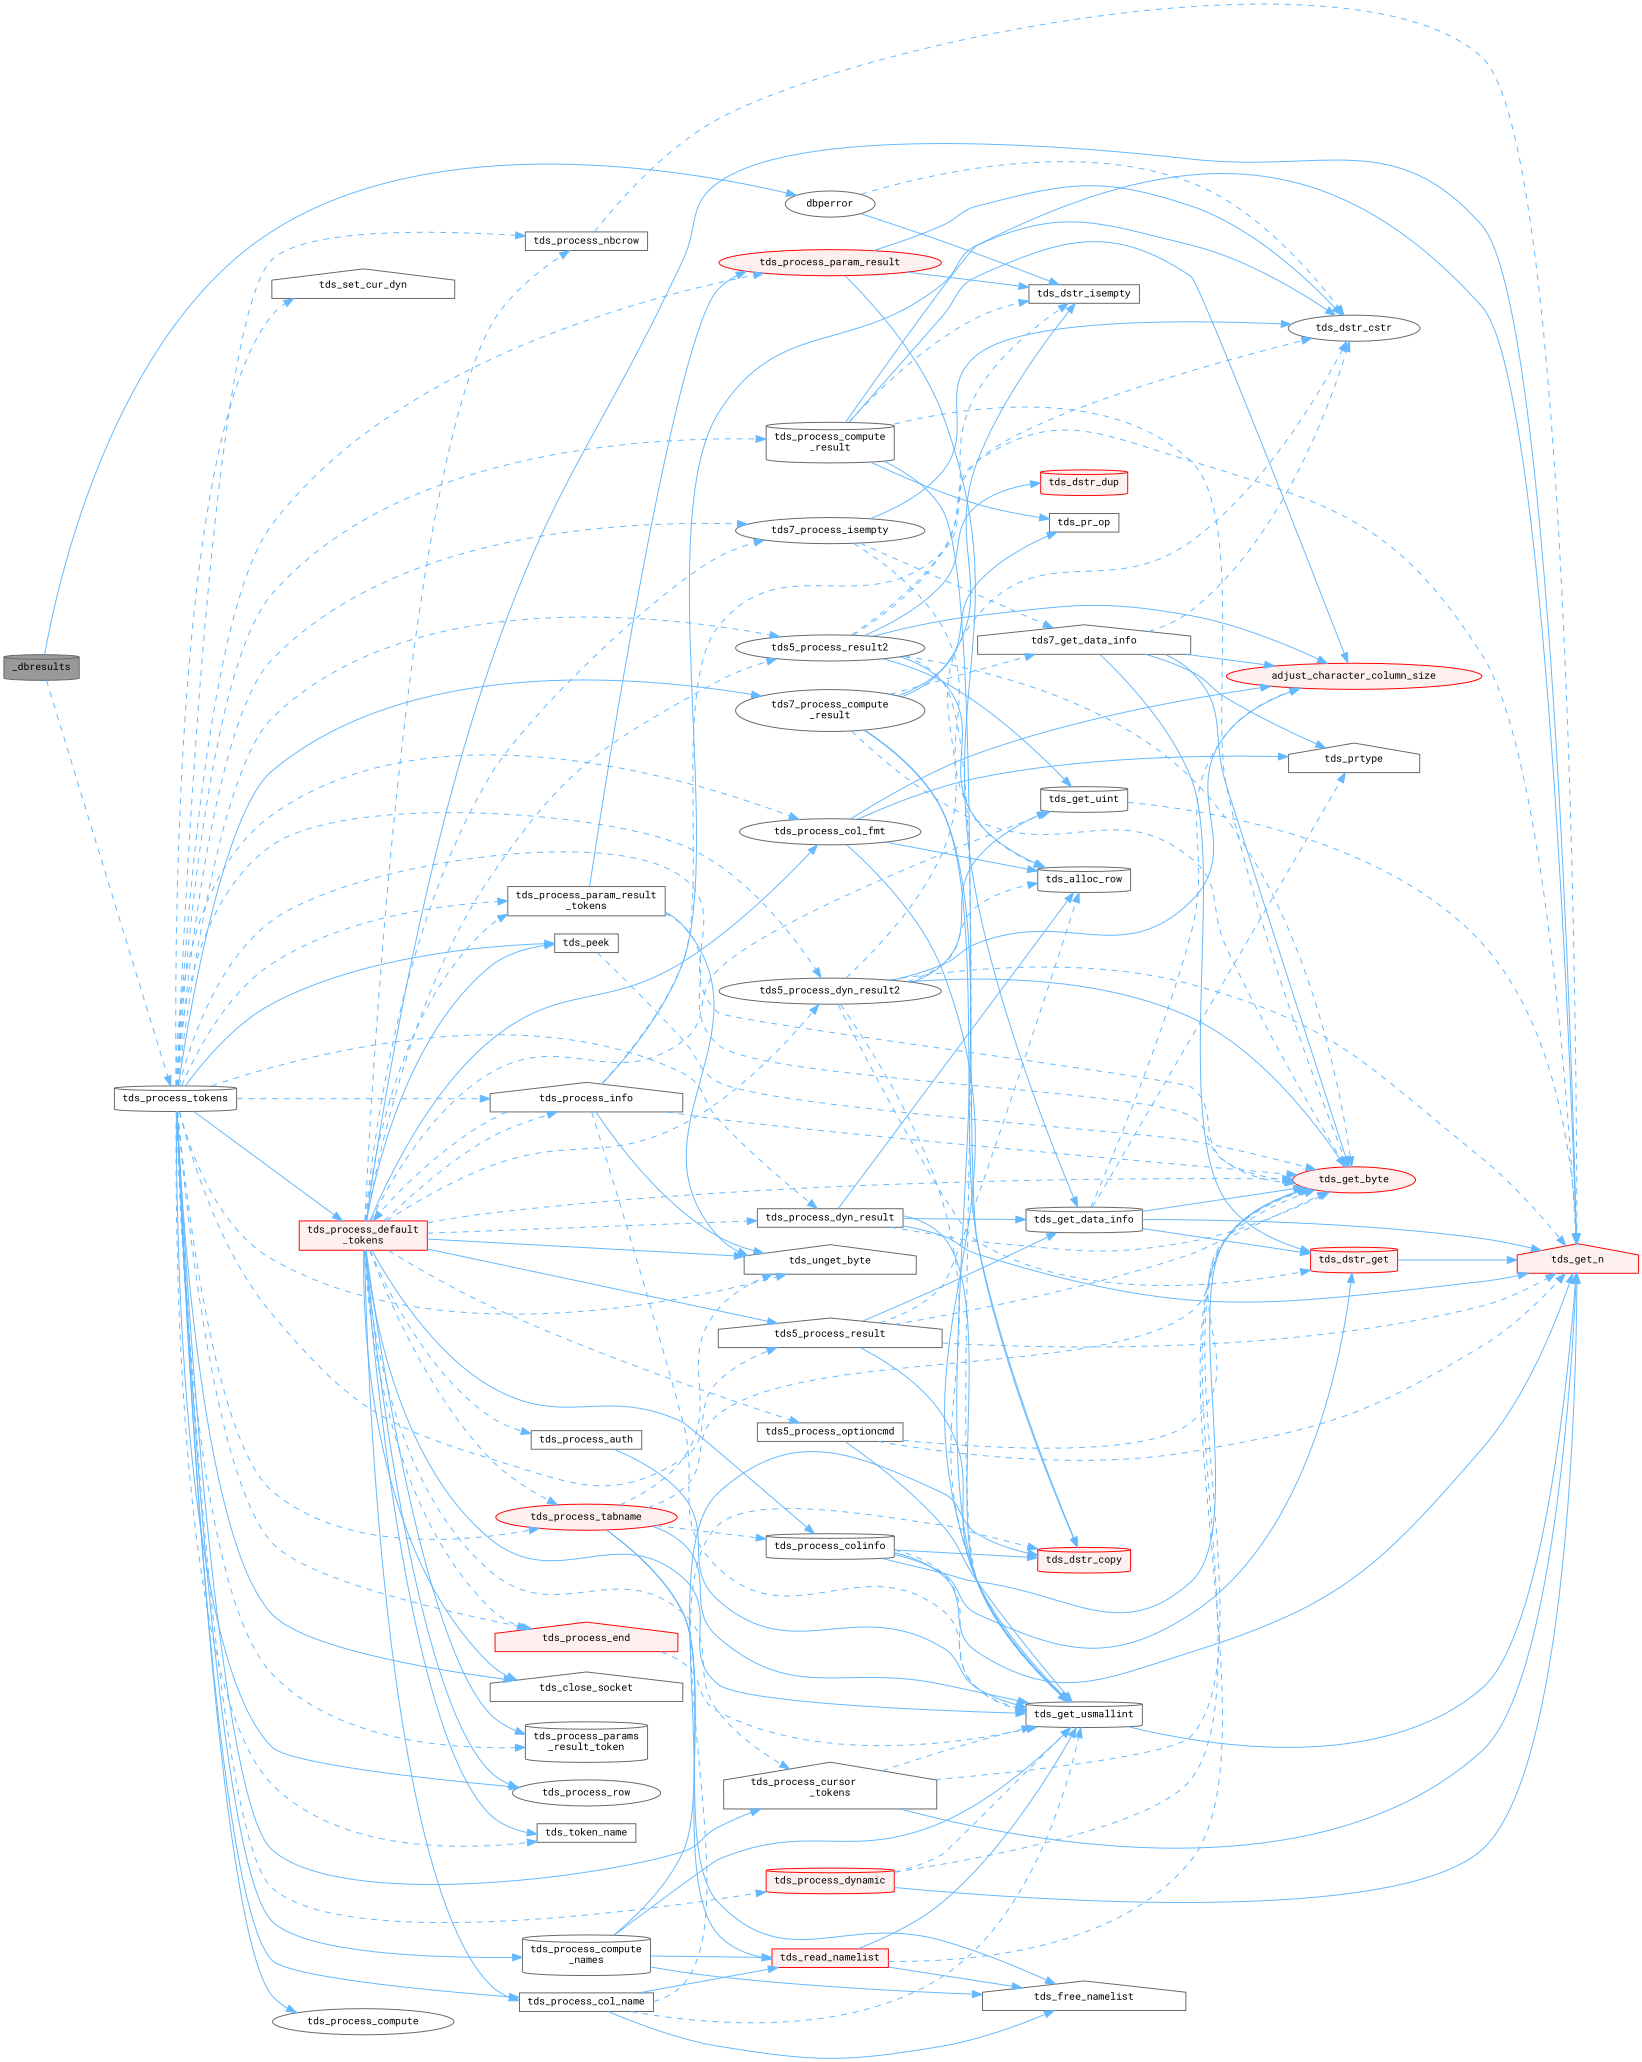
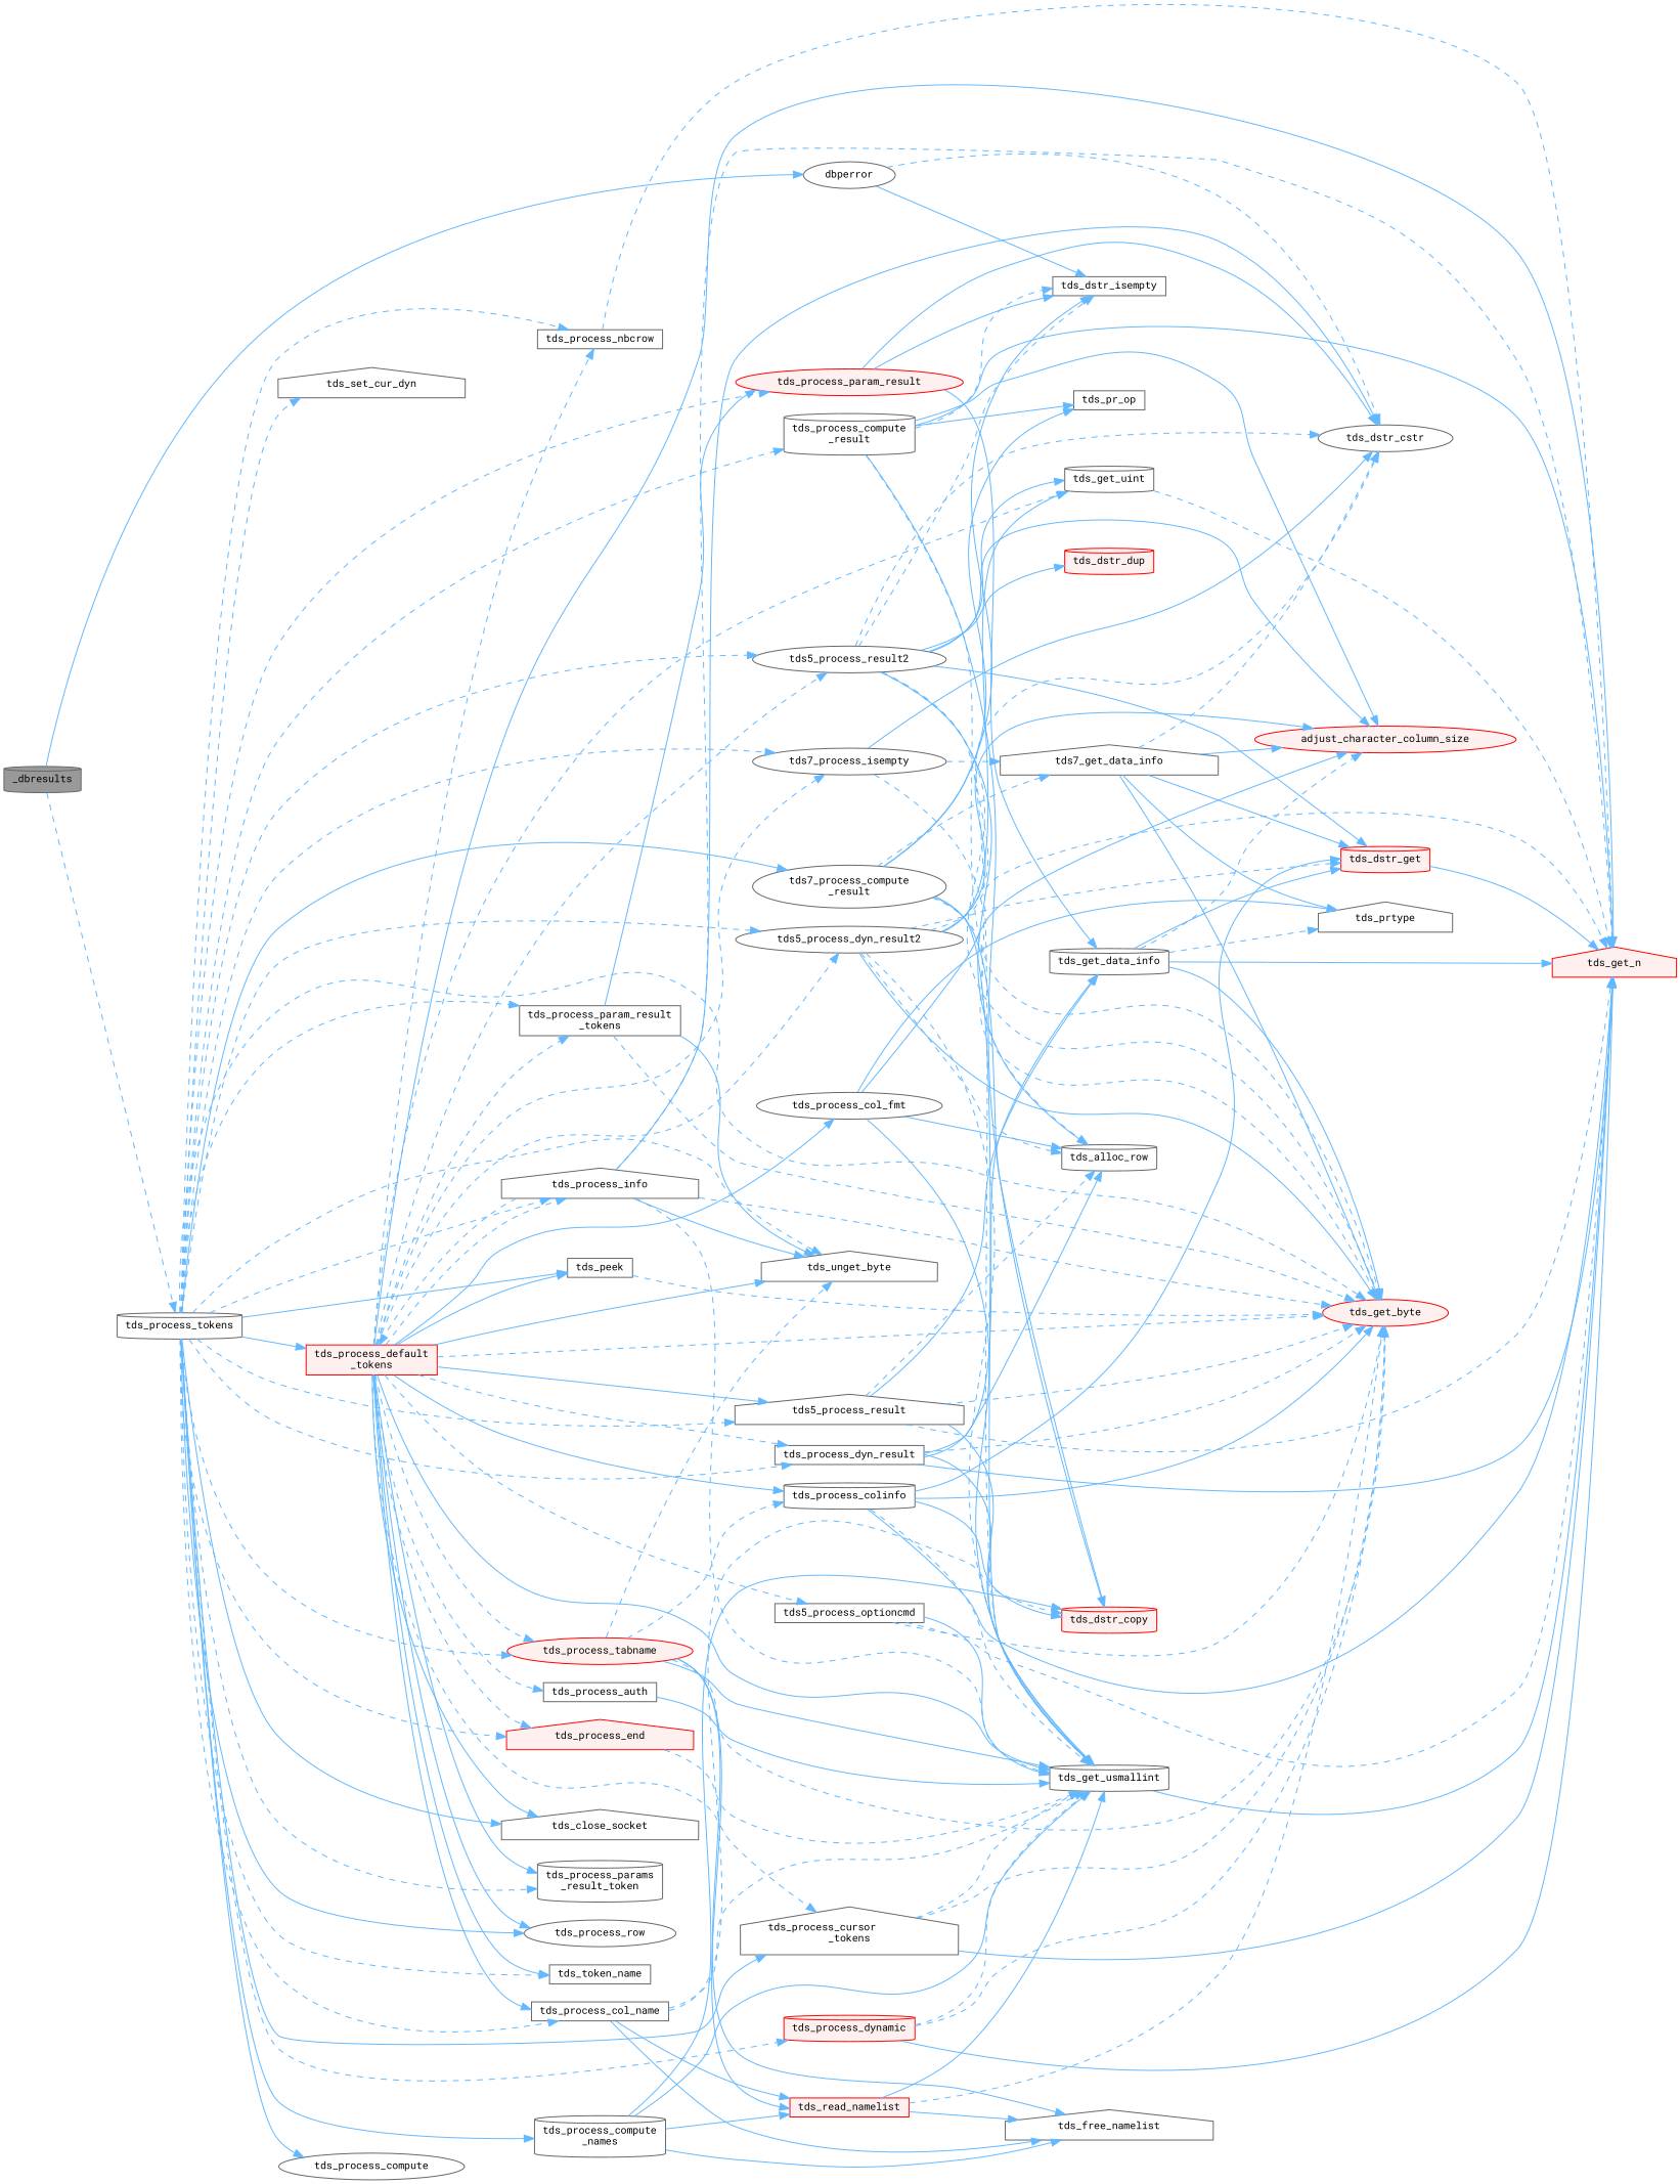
  digraph {
    fontname="Roboto Mono"
    rankdir=LR
    node [color=grey40 fillcolor=white fontname="Roboto Mono" fontsize=10 shape=cylinder style=filled]
    edge [color=steelblue1 fontname="Roboto Mono" fontsize=10 labelfontname=Helvetica labelfontsize=10 style=solid]
    n1 [color=gray40 fillcolor=grey60 fontcolor=black height=0.2 label=_dbresults width=0.4]
    n2 [height=0.2 label=dbperror shape=ellipse width=0.4]
    n3 [height=0.2 label=tds_process_tokens width=0.4]
    n4 [height=0.2 label=tds_dstr_cstr shape=ellipse width=0.4]
    n5 [height=0.2 label=tds_dstr_isempty shape=box width=0.4]
    n6 [height=0.2 label=tds5_process_dyn_result2 shape=ellipse width=0.4]
    n7 [color=red fillcolor="#FFF0F0" height=0.2 label=tds_get_byte shape=ellipse width=0.4]
    n8 [height=0.2 label=tds5_process_result shape=house width=0.4]
    n9 [height=0.2 label=tds5_process_result2 shape=ellipse width=0.4]
    n10 [height=0.2 label="tds7_process_compute\l_result" shape=ellipse width=0.4]
    n11 [height=0.2 label=tds7_process_isempty shape=ellipse width=0.4]
    n12 [height=0.2 label=tds_close_socket shape=house width=0.4]
    n13 [height=0.2 label=tds_peek shape=box width=0.4]
    n14 [height=0.2 label=tds_process_col_fmt shape=ellipse width=0.4]
    n15 [height=0.2 label=tds_process_col_name shape=box width=0.4]
    n16 [height=0.2 label=tds_process_compute shape=ellipse width=0.4]
    n17 [height=0.2 label="tds_process_compute\l_names" width=0.4]
    n18 [height=0.2 label="tds_process_compute\l_result" width=0.4]
    n19 [height=0.2 label="tds_process_cursor\l_tokens" shape=house width=0.4]
    n20 [color=red fillcolor="#FFF0F0" height=0.2 label="tds_process_default\l_tokens" shape=box width=0.4]
    n21 [height=0.2 label=tds_process_dyn_result shape=box width=0.4]
    n22 [color=red fillcolor="#FFF0F0" height=0.2 label=tds_process_end shape=house width=0.4]
    n23 [height=0.2 label=tds_process_info shape=house width=0.4]
    n24 [height=0.2 label=tds_unget_byte shape=house width=0.4]
    n25 [height=0.2 label=tds_process_nbcrow shape=box width=0.4]
    n26 [height=0.2 label="tds_process_param_result\l_tokens" shape=box width=0.4]
    n27 [color=red fillcolor="#FFF0F0" height=0.2 label=tds_process_param_result shape=ellipse width=0.4]
    n28 [height=0.2 label="tds_process_params\l_result_token" width=0.4]
    n29 [height=0.2 label=tds_process_row shape=ellipse width=0.4]
    n30 [color=red fillcolor="#FFF0F0" height=0.2 label=tds_process_tabname shape=ellipse width=0.4]
    n31 [height=0.2 label=tds_token_name shape=box width=0.4]
    n32 [color=red fillcolor="#FFF0F0" height=0.2 label=tds_process_dynamic width=0.4]
    n33 [height=0.2 label=tds_set_cur_dyn shape=house width=0.4]
    n34 [color=red fillcolor="#FFF0F0" height=0.2 label=adjust_character_column_size shape=ellipse width=0.4]
    n35 [height=0.2 label=tds_alloc_row width=0.4]
    n36 [color=red fillcolor="#FFF0F0" height=0.2 label=tds_dstr_get width=0.4]
    n37 [color=red fillcolor="#FFF0F0" height=0.2 label=tds_get_n shape=house width=0.4]
    n38 [height=0.2 label=tds_get_uint width=0.4]
    n39 [height=0.2 label=tds_get_usmallint width=0.4]
    n40 [height=0.2 label=tds_get_data_info width=0.4]
    n41 [color=red fillcolor="#FFF0F0" height=0.2 label=tds_dstr_dup width=0.4]
    n42 [height=0.2 label=tds7_get_data_info shape=house width=0.4]
    n43 [color=red fillcolor="#FFF0F0" height=0.2 label=tds_dstr_copy width=0.4]
    n44 [height=0.2 label=tds_pr_op shape=box width=0.4]
    n45 [height=0.2 label=tds_prtype shape=house width=0.4]
    n46 [height=0.2 label=tds_free_namelist shape=house width=0.4]
    n47 [color=red fillcolor="#FFF0F0" height=0.2 label=tds_read_namelist shape=box width=0.4]
    n48 [height=0.2 label=tds5_process_optioncmd shape=box width=0.4]
    n49 [height=0.2 label=tds_process_auth shape=box width=0.4]
    n50 [height=0.2 label=tds_process_colinfo width=0.4]
    n1 -> n2
    n1 -> n3 [style=dashed]
    n2 -> n4 [style=dashed]
    n2 -> n5
    n3 -> n6 [style=dashed]
    n3 -> n7 [style=dashed]
    n3 -> n8 [style=dashed]
    n3 -> n9 [style=dashed]
    n3 -> n10
    n3 -> n11 [style=dashed]
    n3 -> n12
    n3 -> n13
-   n3 -> n14 [style=dashed]
-   n3 -> n15
+   n3 -> n15 [style=dashed]
    n3 -> n16
    n3 -> n17
    n3 -> n18 [style=dashed]
    n3 -> n19
    n3 -> n20
    n3 -> n21 [style=dashed]
    n3 -> n22 [style=dashed]
    n3 -> n23 [style=dashed]
    n3 -> n24 [style=dashed]
    n3 -> n25 [style=dashed]
    n3 -> n26 [style=dashed]
    n3 -> n27 [style=dashed]
    n3 -> n28 [style=dashed]
    n3 -> n29
    n3 -> n30 [style=dashed]
    n3 -> n31 [style=dashed]
    n3 -> n32 [style=dashed]
    n3 -> n33 [style=dashed]
    n6 -> n4 [style=dashed]
    n6 -> n7
    n6 -> n34
    n6 -> n35 [style=dashed]
    n6 -> n36 [style=dashed]
    n6 -> n37 [style=dashed]
    n6 -> n38
    n6 -> n39 [style=dashed]
    n8 -> n7 [style=dashed]
    n8 -> n35 [style=dashed]
    n8 -> n37 [style=dashed]
    n8 -> n39
    n8 -> n40
    n9 -> n4 [style=dashed]
    n9 -> n5 [style=dashed]
    n9 -> n7 [style=dashed]
    n9 -> n34
    n9 -> n35
+   n9 -> n36
    n9 -> n38
    n9 -> n39 [style=dashed]
    n9 -> n41
    n10 -> n5
    n10 -> n7 [style=dashed]
    n10 -> n39
    n10 -> n42 [style=dashed]
    n10 -> n43
    n10 -> n44
    n11 -> n4
    n11 -> n35 [style=dashed]
    n11 -> n42 [style=dashed]
    n13 -> n7 [style=dashed]
    n14 -> n34
    n14 -> n35
    n14 -> n39
    n14 -> n45
    n15 -> n39 [style=dashed]
    n15 -> n43 [style=dashed]
    n15 -> n46
    n15 -> n47
    n17 -> n39
    n17 -> n43
    n17 -> n46
    n17 -> n47
    n18 -> n5 [style=dashed]
    n18 -> n7 [style=dashed]
    n18 -> n34
    n18 -> n37
    n18 -> n43
    n18 -> n44
    n19 -> n7 [style=dashed]
    n19 -> n37
    n19 -> n39 [style=dashed]
    n20 -> n6 [style=dashed]
    n20 -> n7 [style=dashed]
    n20 -> n8
    n20 -> n9 [style=dashed]
    n20 -> n11 [style=dashed]
    n20 -> n12
    n20 -> n13
    n20 -> n14
    n20 -> n15
    n20 -> n19 [style=dashed]
    n20 -> n21 [style=dashed]
    n20 -> n22 [style=dashed]
    n20 -> n23 [style=dashed]
    n20 -> n24
    n20 -> n25 [style=dashed]
    n20 -> n26 [style=dashed]
    n20 -> n28
    n20 -> n29
    n20 -> n30 [style=dashed]
    n20 -> n31
    n20 -> n37
    n20 -> n38 [style=dashed]
    n20 -> n39
    n20 -> n48 [style=dashed]
    n20 -> n49 [style=dashed]
    n20 -> n50
    n21 -> n7 [style=dashed]
    n21 -> n35
    n21 -> n37
    n21 -> n39
    n21 -> n40
    n22 -> n39 [style=dashed]
    n23 -> n4
    n23 -> n7 [style=dashed]
    n23 -> n20 [style=dashed]
    n23 -> n24
    n23 -> n37 [style=dashed]
    n23 -> n39 [style=dashed]
    n25 -> n37 [style=dashed]
    n26 -> n7 [style=dashed]
    n26 -> n24
    n26 -> n27
    n27 -> n4
    n27 -> n5
    n27 -> n40
    n30 -> n7 [style=dashed]
    n30 -> n24 [style=dashed]
    n30 -> n39
    n30 -> n46
    n30 -> n47
    n30 -> n50 [style=dashed]
    n32 -> n7 [style=dashed]
    n32 -> n37
    n32 -> n39 [style=dashed]
    n36 -> n37
    n38 -> n37 [style=dashed]
    n39 -> n37
    n40 -> n7
    n40 -> n34 [style=dashed]
    n40 -> n36
    n40 -> n37
    n40 -> n45 [style=dashed]
    n42 -> n4 [style=dashed]
    n42 -> n7
    n42 -> n34
    n42 -> n36
    n42 -> n45
    n47 -> n7 [style=dashed]
    n47 -> n39
    n47 -> n46
    n48 -> n7 [style=dashed]
    n48 -> n37 [style=dashed]
    n48 -> n39
    n49 -> n39
    n50 -> n7
    n50 -> n36
    n50 -> n37
    n50 -> n39 [style=dashed]
    n50 -> n43
  }
